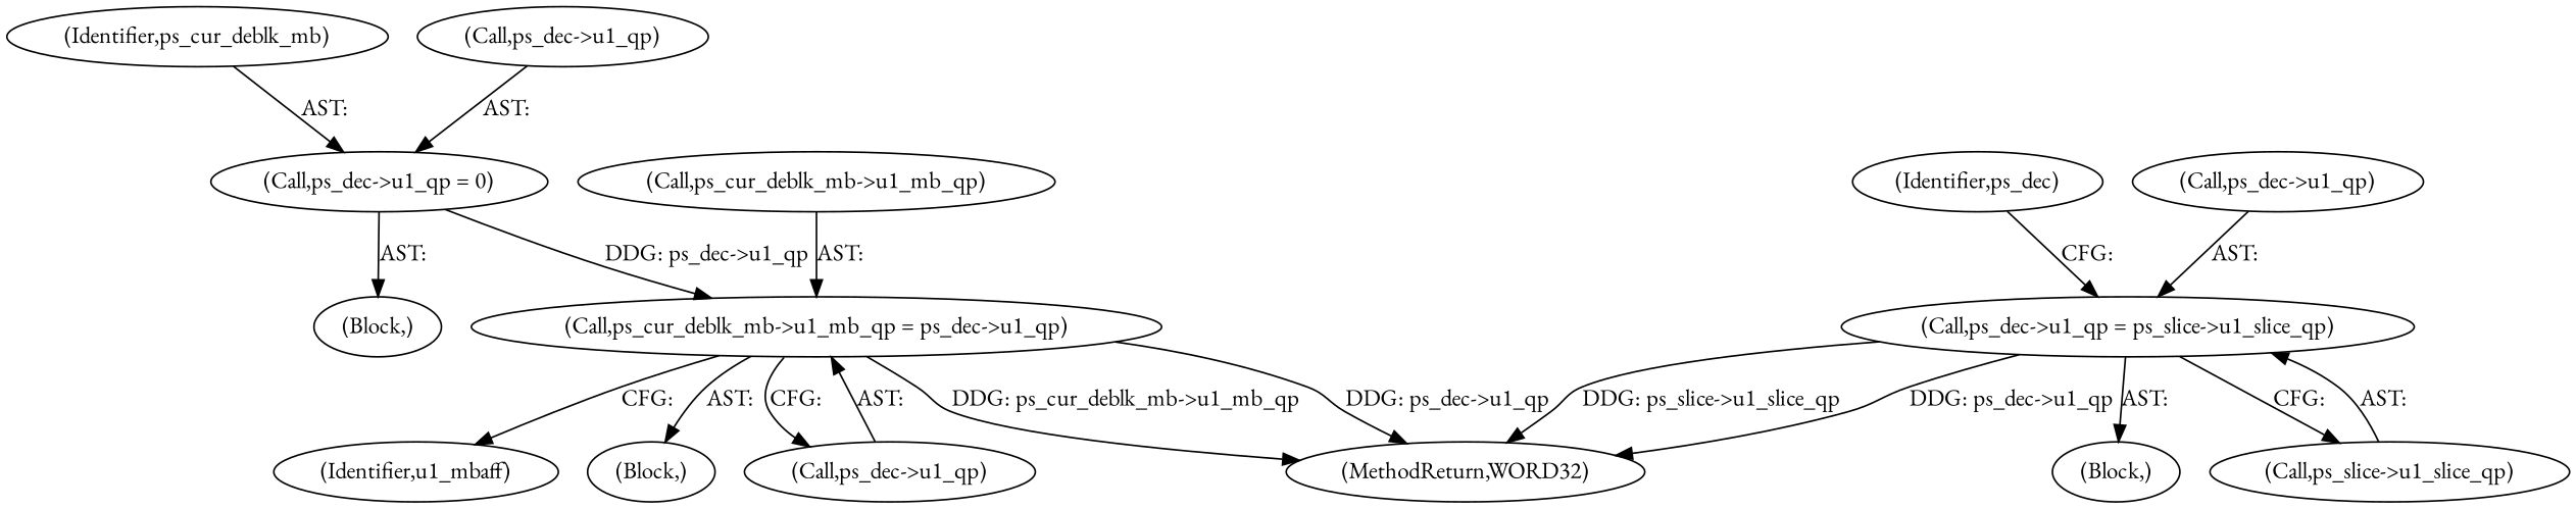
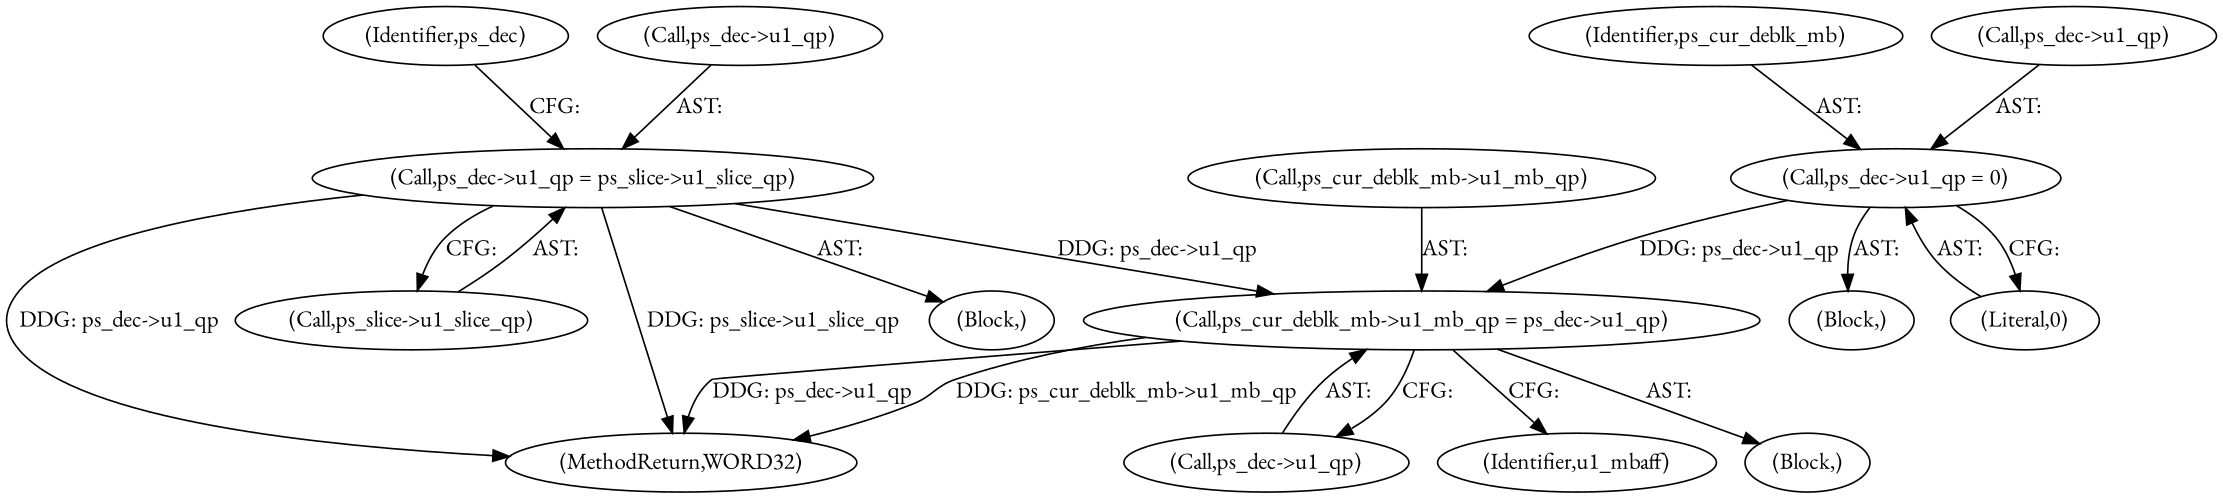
  digraph {
    fontname="EB Garamond"
    node [fontname="EB Garamond"]
    edge [fontname="EB Garamond"]
    n1 [label="(Call,ps_cur_deblk_mb->u1_mb_qp = ps_dec->u1_qp)"]
    n2 [label="(Block,)"]
    n3 [label="(Call,ps_dec->u1_qp)"]
    n4 [label="(MethodReturn,WORD32)"]
    n5 [label="(Identifier,u1_mbaff)"]
    n6 [label="(Call,ps_dec->u1_qp = 0)"]
+   n7 [label="(Literal,0)"]
    n8 [label="(Block,)"]
    n9 [label="(Call,ps_dec->u1_qp = ps_slice->u1_slice_qp)"]
    n10 [label="(Block,)"]
    n11 [label="(Call,ps_slice->u1_slice_qp)"]
    n12 [label="(Identifier,ps_cur_deblk_mb)"]
    n13 [label="(Call,ps_cur_deblk_mb->u1_mb_qp)"]
    n14 [label="(Identifier,ps_dec)"]
    n15 [label="(Call,ps_dec->u1_qp)"]
    n16 [label="(Call,ps_dec->u1_qp)"]
    n1 -> n2 [label="AST: "]
    n1 -> n3 [label="CFG: "]
    n1 -> n4 [label="DDG: ps_dec->u1_qp"]
    n1 -> n4 [label="DDG: ps_cur_deblk_mb->u1_mb_qp"]
    n1 -> n5 [label="CFG: "]
    n3 -> n1 [label="AST: "]
    n6 -> n1 [label="DDG: ps_dec->u1_qp"]
+   n6 -> n7 [label="CFG: "]
    n6 -> n8 [label="AST: "]
+   n7 -> n6 [label="AST: "]
+   n9 -> n1 [label="DDG: ps_dec->u1_qp"]
    n9 -> n4 [label="DDG: ps_dec->u1_qp"]
    n9 -> n4 [label="DDG: ps_slice->u1_slice_qp"]
    n9 -> n10 [label="AST: "]
    n9 -> n11 [label="CFG: "]
    n11 -> n9 [label="AST: "]
    n12 -> n6 [label="AST: "]
    n13 -> n1 [label="AST: "]
    n14 -> n9 [label="CFG: "]
    n15 -> n6 [label="AST: "]
    n16 -> n9 [label="AST: "]
  }
